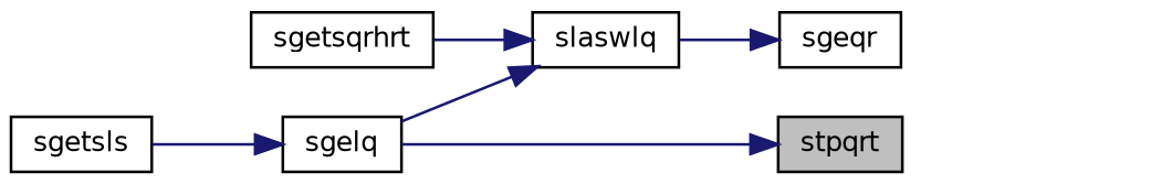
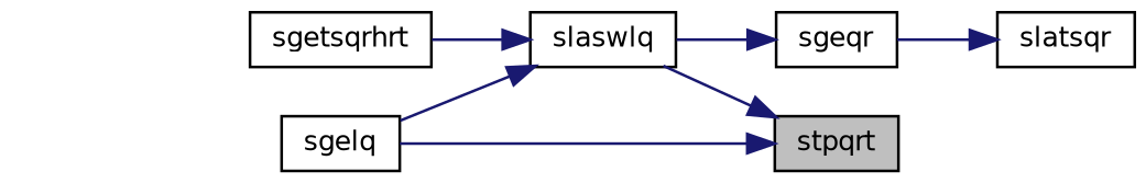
  digraph {
    rankdir=RL
    node [color=black fillcolor=white fontname=Helvetica fontsize=10 shape=record style=filled]
    edge [color=midnightblue dir=back fontname=Helvetica fontsize=10 labelfontname=Helvetica labelfontsize=10 style=solid]
    n1 [fillcolor=grey75 fontcolor=black height=0.2 label=stpqrt width=0.4]
    n2 [height=0.2 label=slaswlq width=0.4]
    n3 [height=0.2 label=sgelq width=0.4]
    n4 [height=0.2 label=sgetsqrhrt width=0.4]
+   n5 [height=0.2 label=slatsqr width=0.4]
    n6 [height=0.2 label=sgeqr width=0.4]
-   n7 [height=0.2 label=sgetsls width=0.4]
+   n1 -> n2
    n1 -> n3
    n2 -> n3
    n2 -> n4
-   n3 -> n7
+   n5 -> n6
    n6 -> n2
  }
